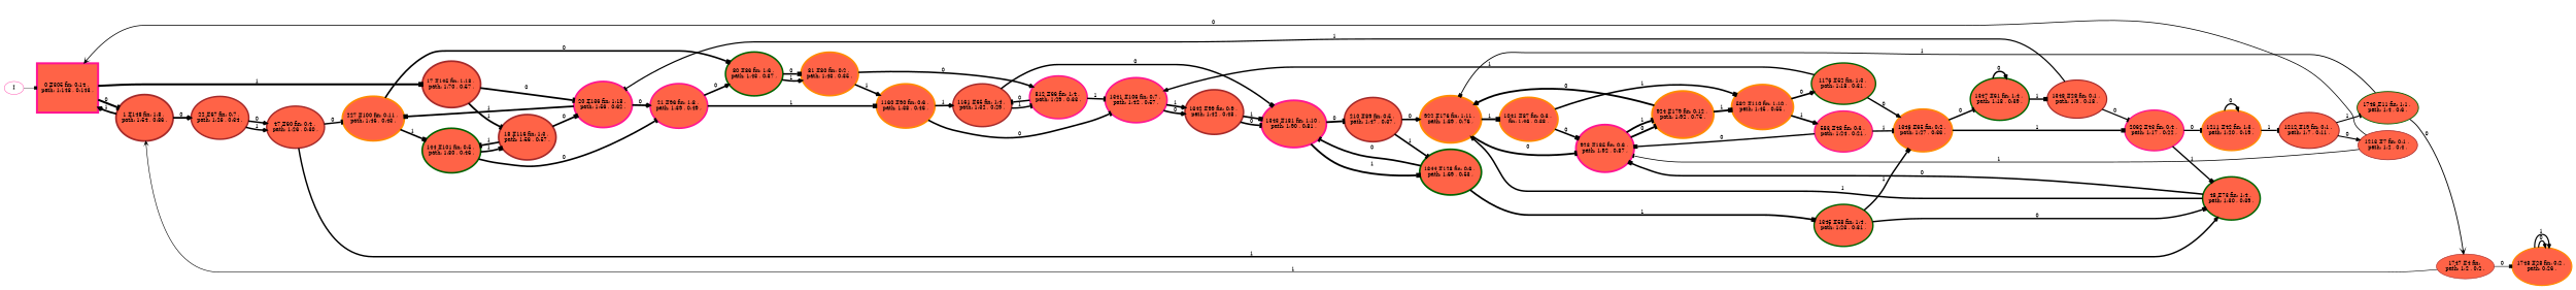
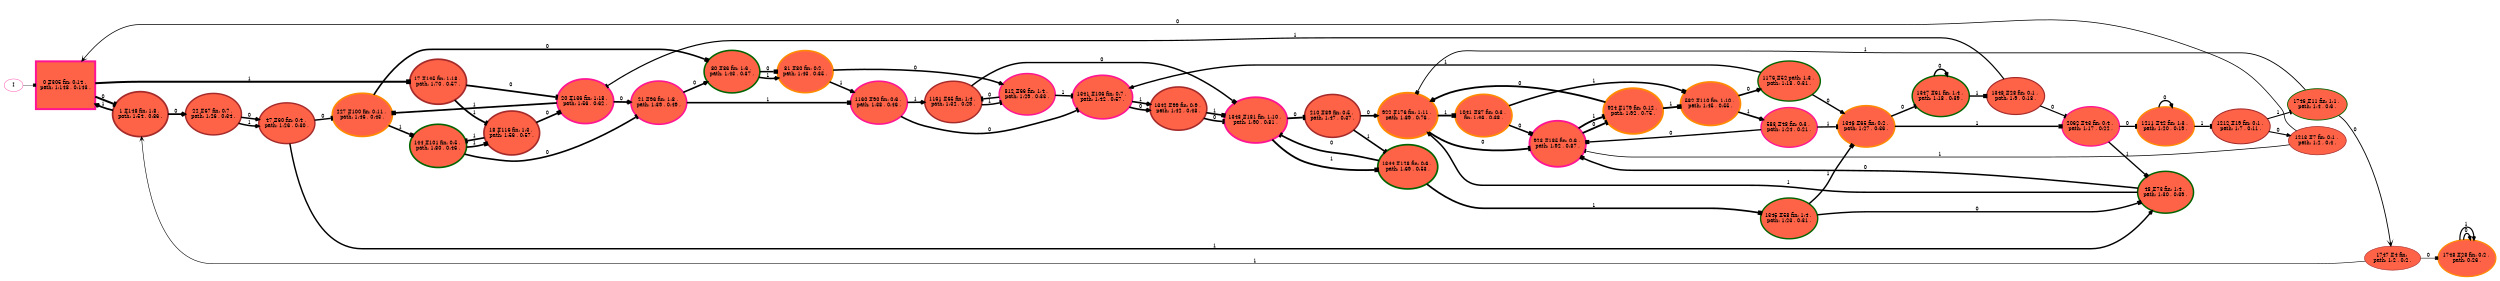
  digraph {
    rankdir=LR
    node [color=brown fillcolor=tomato penwidth=4.18965 style=filled]
    edge [arrowhead=vee penwidth=4.18965]
    n1 [color=deeppink height=1.90562 label="0 #305 fin: 0:14 , \n path: 1:148 , 0:143 , " penwidth=5.72359 shape=box width=1.90562]
    n2 [height=1.79242 label="1 #148 fin: 1:8 , \n path: 1:54 , 0:86 , " penwidth=5.00395 width=1.79242]
    n3 [height=1.78902 label="17 #145 fin: 1:18 , \n path: 1:70 , 0:57 , " penwidth=4.98361 width=1.78902]
    n4 [height=1.6524 label="22 #67 fin: 0:7 , \n path: 1:26 , 0:34 , " penwidth=4.21951 width=1.6524]
    n5 [color=deeppink height=1.77833 label="20 #136 fin: 1:18 , \n path: 1:56 , 0:62 , " penwidth=4.91998 width=1.77833]
    n6 [height=1.75131 label="18 #116 fin: 1:3 , \n path: 1:56 , 0:57 , " penwidth=4.76217 width=1.75131]
    I [color=deeppink fillcolor="" penwidth="" style=""]
    n8 [height=1.63137 label="47 #60 fin: 0:4 , \n path: 1:26 , 0:30 , " penwidth=4.11087 width=1.63137]
    n9 [color=deeppink height=1.71824 label="21 #96 fin: 1:8 , \n path: 1:39 , 0:49 , " penwidth=4.57471 width=1.71824]
    n10 [color=darkorange height=1.72546 label="227 #100 fin: 0:11 , \n path: 1:46 , 0:43 , " penwidth=4.61512 width=1.72546]
    n11 [color=darkgreen height=1.72722 label="144 #101 fin: 0:5 , \n path: 1:80 , 0:46 , " penwidth=4.62497 width=1.72722]
    n12 [color=darkgreen height=1.66847 label="48 #73 fin: 1:4 , \n path: 1:30 , 0:39 , " penwidth=4.30407 width=1.66847]
    n13 [color=darkgreen height=1.69853 label="80 #86 fin: 1:6 , \n path: 1:43 , 0:37 , " penwidth=4.46591 width=1.69853]
-   n14 [color=darkorange height=1.70672 label="1160 #90 fin: 0:6 , \n path: 1:38 , 0:46 , " penwidth=4.51086 width=1.70672]
+   n14 [color=deeppink height=1.70672 label="1160 #90 fin: 0:6 , \n path: 1:38 , 0:46 , " penwidth=4.51086 width=1.70672]
    n15 [color=deeppink height=1.82869 label="923 #185 fin: 0:6 , \n path: 1:92 , 0:87 , " penwidth=5.22575 width=1.82869]
    n16 [color=darkorange height=1.8207 label="922 #176 fin: 1:11 , \n path: 1:89 , 0:76 , " penwidth=5.17615 width=1.8207]
    n17 [color=darkorange height=1.68537 label="81 #80 fin: 0:2 , \n path: 1:43 , 0:35 , " penwidth=4.39445 width=1.68537]
    n18 [color=deeppink height=1.73569 label="1341 #106 fin: 0:7 , \n path: 1:42 , 0:57 , " penwidth=4.67283 width=1.73569]
    n19 [height=1.64667 label="1161 #65 fin: 1:4 , \n path: 1:32 , 0:29 , " width=1.64667]
    n20 [color=darkorange height=1.82341 label="924 #179 fin: 0:12 , \n path: 1:92 , 0:75 , " penwidth=5.19296 width=1.82341]
    n21 [color=darkorange height=1.70062 label="1041 #87 fin: 0:3 , \n fin: 1:46 , 0:38 , " penwidth=4.47734 width=1.70062]
    n22 [color=deeppink height=1.64956 label="812 #66 fin: 1:4 , \n path: 1:29 , 0:33 , " penwidth=4.20469 width=1.64956]
    n23 [height=1.72369 label="1342 #99 fin: 0:9 , \n path: 1:42 , 0:48 , " penwidth=4.60517 width=1.72369]
    n24 [color=deeppink height=1.8252 label="1343 #181 fin: 1:10 , \n path: 1:90 , 0:81 , " penwidth=5.20401 width=1.8252]
    n25 [color=darkorange height=1.74214 label="582 #110 fin: 1:10 , \n path: 1:45 , 0:55 , " penwidth=4.70953 width=1.74214]
    n26 [height=1.70471 label="210 #89 fin: 0:5 , \n path: 1:47 , 0:37 , " penwidth=4.49981 width=1.70471]
    n27 [color=darkgreen height=1.76812 label="1344 #128 fin: 0:6 , \n path: 1:69 , 0:53 , " penwidth=4.85981 width=1.76812]
    n28 [color=darkgreen height=1.62483 label="1345 #58 fin: 1:4 , \n path: 1:23 , 0:31 , " penwidth=4.07754 width=1.62483]
    n29 [color=darkorange height=1.64667 label="1346 #65 fin: 0:2 , \n path: 1:27 , 0:36 , " width=1.64667]
    n30 [color=darkgreen height=1.63455 label="1347 #61 fin: 1:4 , \n path: 1:18 , 0:39 , " penwidth=4.12713 width=1.63455]
    n31 [color=deeppink height=1.56532 label="2062 #43 fin: 0:4 , \n path: 1:17 , 0:22 , " penwidth=3.78419 width=1.56532]
    n32 [height=1.47414 label="1348 #28 fin: 0:1 , \n path: 1:9 , 0:18 , " penwidth=3.3673 width=1.47414]
    n33 [color=darkorange height=1.5605 label="1211 #42 fin: 1:3 , \n path: 1:20 , 0:19 , " penwidth=3.7612 width=1.5605]
    n34 [height=1.38523 label="1212 #19 fin: 0:1 , \n path: 1:7 , 0:11 , " penwidth=2.99573 width=1.38523]
-   n35 [color=darkgreen height=1.60348 label="1176 #52 fin: 1:3 , \n path: 1:18 , 0:31 , " penwidth=3.97029 width=1.60348]
+   n35 [color=darkgreen height=1.60348 label="1176 #52 path: 1:3 , \n path: 1:18 , 0:31 , " penwidth=3.97029 width=1.60348]
    n36 [color=deeppink height=1.58756 label="583 #48 fin: 0:3 , \n path: 1:24 , 0:21 , " penwidth=3.89182 width=1.58756]
    n37 [color=darkgreen height=1.24844 label="1746 #11 fin: 1:1 , \n path: 1:4 , 0:6 , " penwidth=2.48491 width=1.24844]
    n38 [height=1.12475 label="1213 #7 fin: 0:1 , \n path: 1:2 , 0:4 , " penwidth=2.07944 width=1.12475]
    n39 [height=0.959135 label="1747 #4 fin: \n path: 1:2 , 0:2 , " penwidth=1.60944 width=0.959135]
    n40 [color=darkorange height=1.47414 label="1748 #28 fin: 0:2 , \n path: 0:26 , " penwidth=3.3673 width=1.47414]
    n1 -> n2 [arrowhead=tee label="0 " penwidth=5.72359]
    n1 -> n3 [arrowhead=box label="1 " penwidth=5.72359]
    n2 -> n1 [label="1 " penwidth=5.00395]
    n2 -> n4 [label="0 " penwidth=5.00395]
    n3 -> n5 [arrowhead=tee label="0 " penwidth=4.98361]
    n3 -> n6 [arrowhead=tee label="1 " penwidth=4.98361]
    n4 -> n8 [label="0 " penwidth=4.21951]
    n4 -> n8 [label="1 " penwidth=4.21951]
    n5 -> n9 [label="0 " penwidth=4.91998]
    n5 -> n10 [arrowhead=box label="1 " penwidth=4.91998]
    n6 -> n5 [arrowhead=box label="0 " penwidth=4.76217]
    n6 -> n11 [arrowhead=tee label="1 " penwidth=4.76217]
    I -> n1 [arrowhead=box penwidth=""]
    n8 -> n10 [arrowhead=tee label="0 " penwidth=4.11087]
    n8 -> n12 [label="1 " penwidth=4.11087]
    n9 -> n13 [label="0 " penwidth=4.57471]
    n9 -> n14 [arrowhead=box label="1 " penwidth=4.57471]
    n10 -> n11 [arrowhead=box label="1 " penwidth=4.61512]
    n10 -> n13 [arrowhead=box label="0 " penwidth=4.61512]
    n11 -> n6 [arrowhead=box label="1 " penwidth=4.62497]
    n11 -> n9 [arrowhead=tee label="0 " penwidth=4.62497]
    n12 -> n15 [arrowhead=box label="0 " penwidth=4.30407]
    n12 -> n16 [label="1 " penwidth=4.30407]
    n13 -> n17 [arrowhead=box label="0 " penwidth=4.46591]
    n13 -> n17 [label="1 " penwidth=4.46591]
    n14 -> n18 [arrowhead=tee label="0 " penwidth=4.51086]
    n14 -> n19 [label="1 " penwidth=4.51086]
    n15 -> n20 [arrowhead=tee label="0 " penwidth=5.22575]
    n15 -> n20 [arrowhead=tee label="1 " penwidth=5.22575]
    n16 -> n15 [arrowhead=tee label="0 " penwidth=5.17615]
    n16 -> n21 [arrowhead=box label="1 " penwidth=5.17615]
    n17 -> n14 [label="1 " penwidth=4.39445]
    n17 -> n22 [label="0 " penwidth=4.39445]
    n18 -> n23 [label="0 " penwidth=4.67283]
    n18 -> n23 [label="1 " penwidth=4.67283]
    n19 -> n22 [arrowhead=tee label="1 "]
    n19 -> n24 [arrowhead=box label="0 "]
    n20 -> n16 [label="0 " penwidth=5.19296]
    n20 -> n25 [arrowhead=box label="1 " penwidth=5.19296]
    n21 -> n15 [arrowhead=box label="0 " penwidth=4.47734]
    n21 -> n25 [arrowhead=box label="1 " penwidth=4.47734]
    n22 -> n18 [arrowhead=tee label="1 " penwidth=4.20469]
    n22 -> n19 [arrowhead=tee label="0 " penwidth=4.20469]
    n23 -> n24 [arrowhead=tee label="0 " penwidth=4.60517]
    n23 -> n24 [arrowhead=box label="1 " penwidth=4.60517]
    n24 -> n26 [arrowhead=tee label="0 " penwidth=5.20401]
    n24 -> n27 [arrowhead=box label="1 " penwidth=5.20401]
    n25 -> n35 [label="0 " penwidth=4.70953]
    n25 -> n36 [label="1 " penwidth=4.70953]
    n26 -> n16 [label="0 " penwidth=4.49981]
    n26 -> n27 [arrowhead=tee label="1 " penwidth=4.49981]
    n27 -> n24 [arrowhead=tee label="0 " penwidth=4.85981]
    n27 -> n28 [arrowhead=box label="1 " penwidth=4.85981]
    n28 -> n12 [arrowhead=box label="0 " penwidth=4.07754]
    n28 -> n29 [arrowhead=box label="1 " penwidth=4.07754]
    n29 -> n30 [arrowhead=tee label="0 "]
    n29 -> n31 [arrowhead=box label="1 "]
    n30 -> n30 [label="0 " penwidth=4.12713]
    n30 -> n32 [arrowhead=box label="1 " penwidth=4.12713]
    n31 -> n12 [arrowhead=box label="1 " penwidth=3.78419]
    n31 -> n33 [arrowhead=tee label="0 " penwidth=3.78419]
    n32 -> n5 [arrowhead=tee label="1 " penwidth=3.3673]
    n32 -> n31 [arrowhead=tee label="0 " penwidth=3.3673]
    n33 -> n33 [label="0 " penwidth=3.7612]
    n33 -> n34 [arrowhead=tee label="1 " penwidth=3.7612]
    n34 -> n37 [arrowhead=tee label="1 " penwidth=2.99573]
    n34 -> n38 [label="0 " penwidth=2.99573]
    n35 -> n18 [label="1 " penwidth=3.97029]
    n35 -> n29 [label="0 " penwidth=3.97029]
    n36 -> n15 [arrowhead=box label="0 " penwidth=3.89182]
    n36 -> n29 [arrowhead=tee label="1 " penwidth=3.89182]
    n37 -> n16 [arrowhead=box label="1 " penwidth=2.48491]
    n37 -> n39 [label="0 " penwidth=2.48491]
    n38 -> n1 [label="0 " penwidth=2.07944]
    n38 -> n15 [arrowhead=tee label="1 " penwidth=2.07944]
    n39 -> n2 [label="1 " penwidth=1.60944]
    n39 -> n40 [arrowhead=box label="0 " penwidth=1.60944]
    n40 -> n40 [label="0 " penwidth=3.3673]
    n40 -> n40 [label="1 " penwidth=3.3673]
  }
